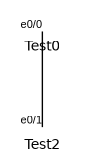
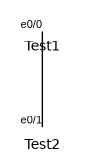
  digraph {
    fontname="DejaVu Sans"
    node [fontname="DejaVu Sans" fontsize=10 labelloc=b shape=none]
-   n1 [label=Test0]
+   n1 [label=Test1]
    n2 [label=Test2]
    n1 -> n2 [arrowhead=none arrowtail=none headclip=false headlabel="e0/1" labeldistance=2 labelfontname=Arial labelfontsize=8 tailclip=false taillabel="e0/0" fontname="DejaVu Sans"]
  }
